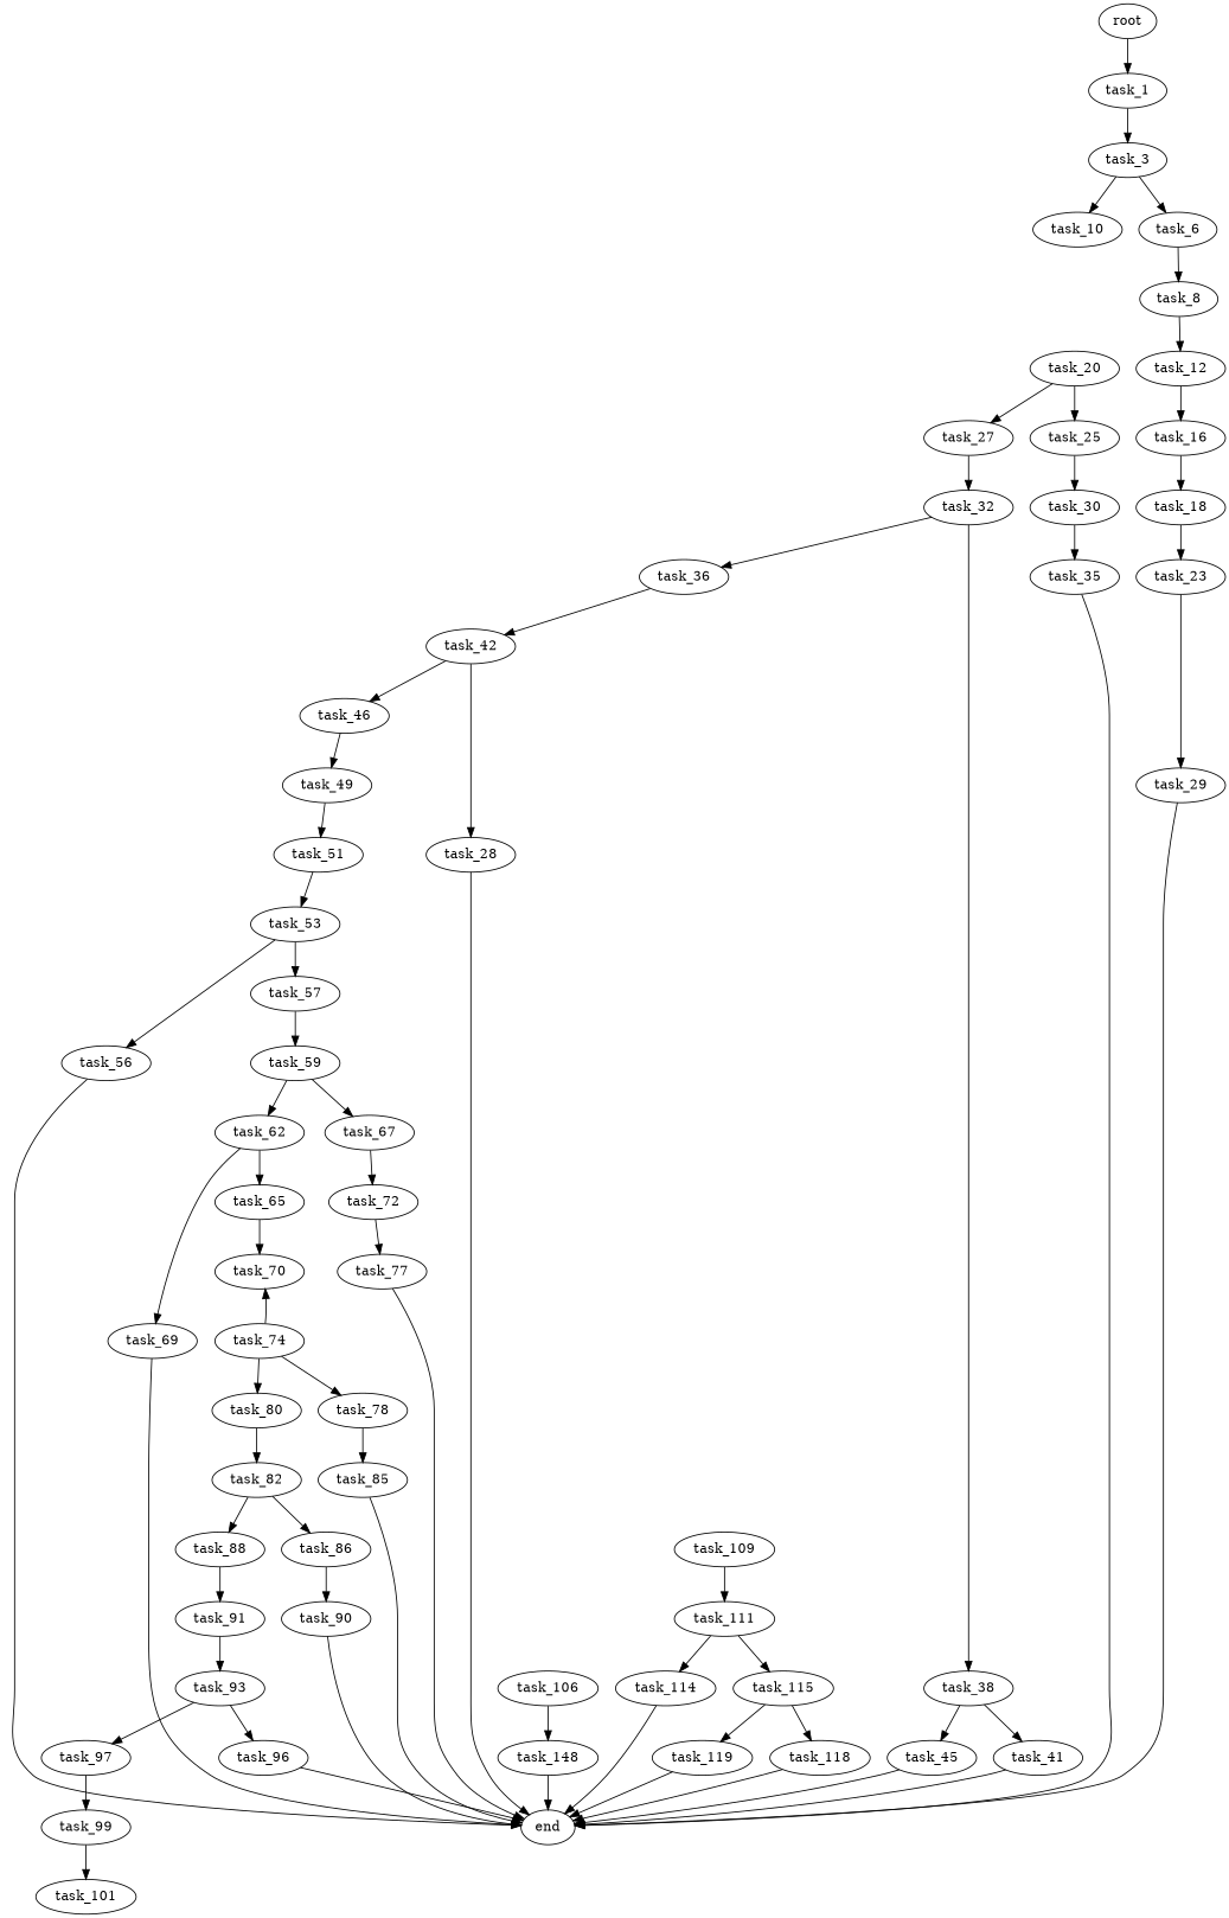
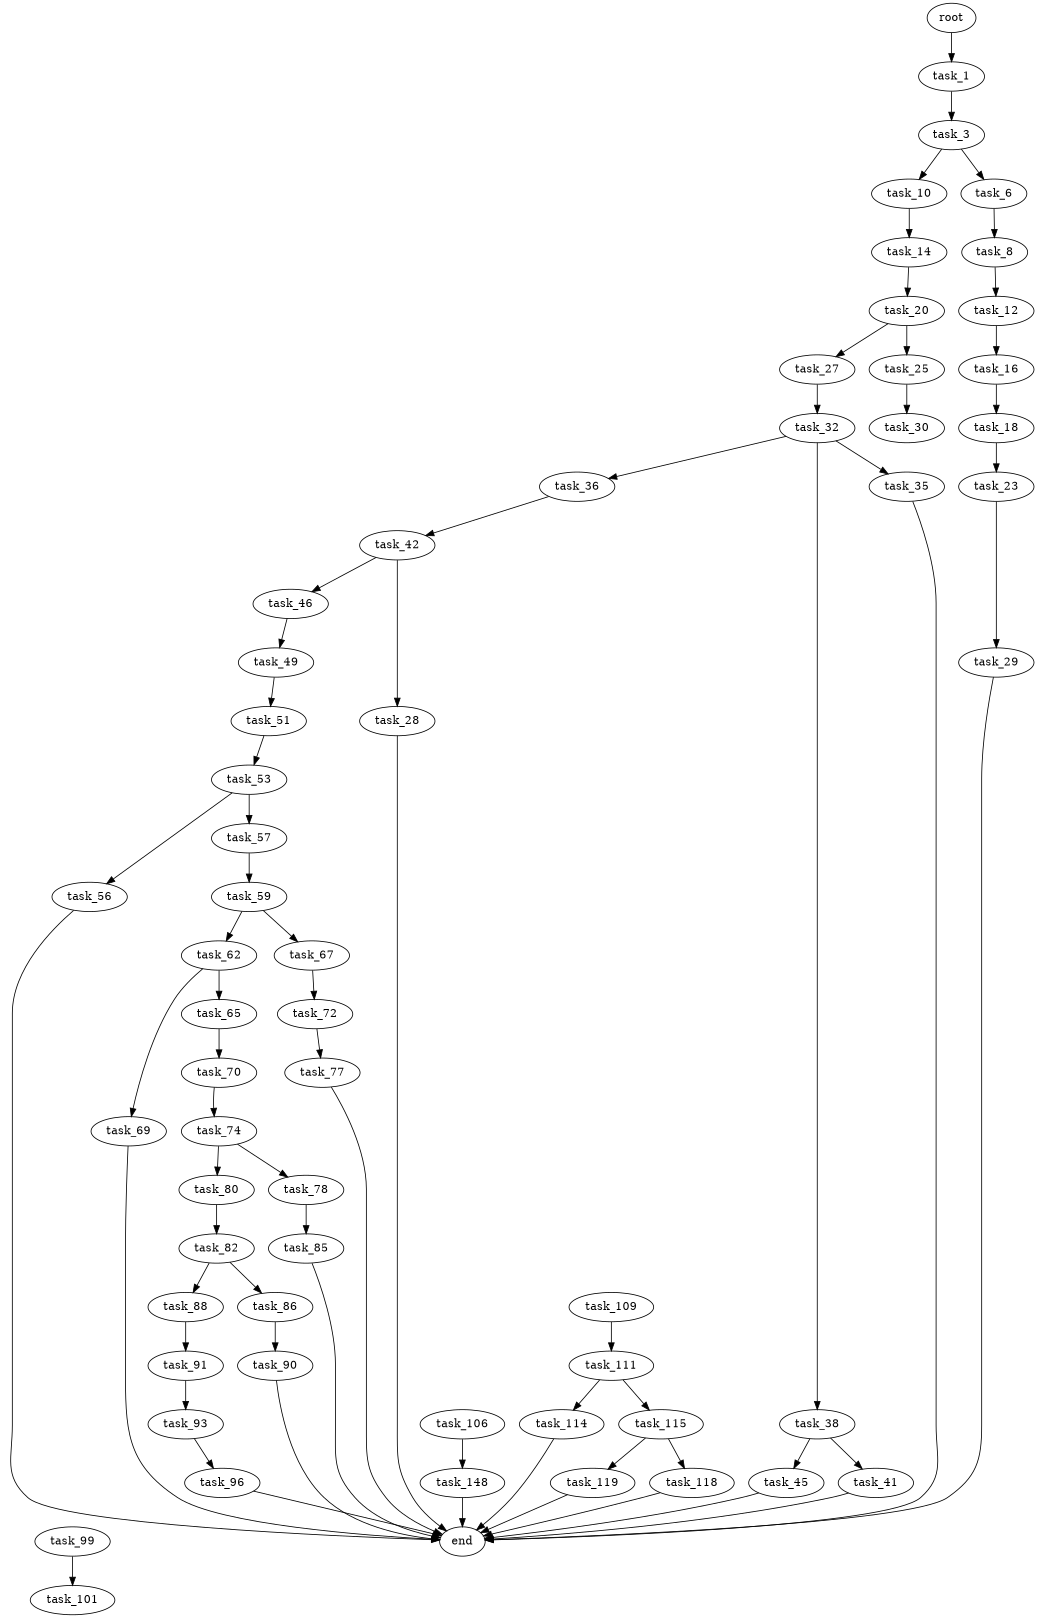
  digraph {
    root
    task_1
    task_3
    task_6
    task_10
    task_8
+   task_14
    task_12
    task_20
    task_16
    task_18
    task_25
    task_27
    task_23
    task_30
    task_32
    task_29
    end
    task_35
    task_36
    task_38
    task_42
    task_41
    task_45
    task_46
    n26 [label=task_28]
    task_49
    task_51
    task_53
    task_56
    task_57
    task_59
    task_62
    task_67
    task_65
    task_69
    task_72
    task_70
    task_77
    task_74
    task_78
    task_80
    task_85
    task_82
    task_86
    task_88
    task_90
    task_91
    task_93
    task_96
-   task_97
    task_99
    task_101
    n54 [label=task_148]
    task_106
    task_109
    task_111
    task_114
    task_115
    task_118
    task_119
    root -> task_1
    task_1 -> task_3
    task_3 -> task_6
    task_3 -> task_10
    task_6 -> task_8
+   task_10 -> task_14
    task_8 -> task_12
+   task_14 -> task_20
    task_12 -> task_16
    task_20 -> task_25
    task_20 -> task_27
    task_16 -> task_18
    task_18 -> task_23
    task_25 -> task_30
    task_27 -> task_32
    task_23 -> task_29
-   task_30 -> task_35
+   task_32 -> task_35
    task_32 -> task_36
    task_32 -> task_38
    task_29 -> end
    task_35 -> end
    task_36 -> task_42
    task_38 -> task_41
    task_38 -> task_45
    task_42 -> task_46
    task_42 -> n26
    task_41 -> end
    task_45 -> end
    task_46 -> task_49
    n26 -> end
    task_49 -> task_51
    task_51 -> task_53
    task_53 -> task_56
    task_53 -> task_57
    task_56 -> end
    task_57 -> task_59
    task_59 -> task_62
    task_59 -> task_67
    task_62 -> task_65
    task_62 -> task_69
    task_67 -> task_72
    task_65 -> task_70
    task_69 -> end
    task_72 -> task_77
-   task_74 -> task_70
+   task_70 -> task_74
    task_77 -> end
    task_74 -> task_78
    task_74 -> task_80
    task_78 -> task_85
    task_80 -> task_82
    task_85 -> end
    task_82 -> task_86
    task_82 -> task_88
    task_86 -> task_90
    task_88 -> task_91
    task_90 -> end
    task_91 -> task_93
    task_93 -> task_96
-   task_93 -> task_97
    task_96 -> end
-   task_97 -> task_99
    task_99 -> task_101
    n54 -> end
    task_106 -> n54
    task_109 -> task_111
    task_111 -> task_114
    task_111 -> task_115
    task_114 -> end
    task_115 -> task_118
    task_115 -> task_119
    task_118 -> end
    task_119 -> end
  }
